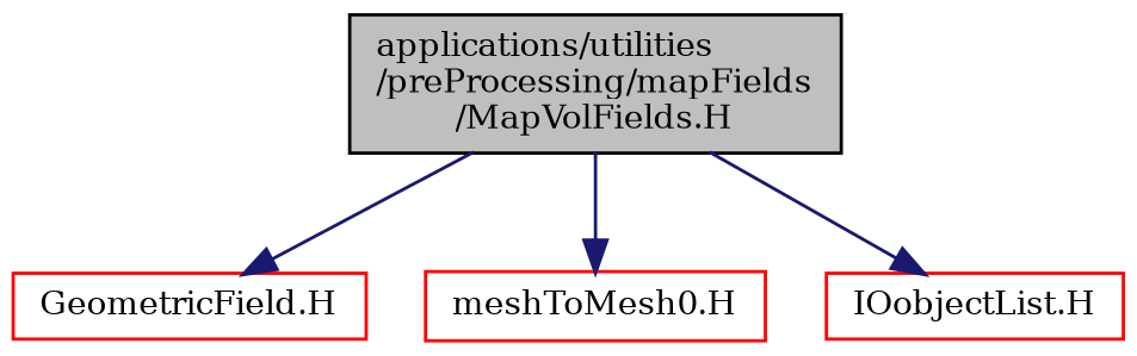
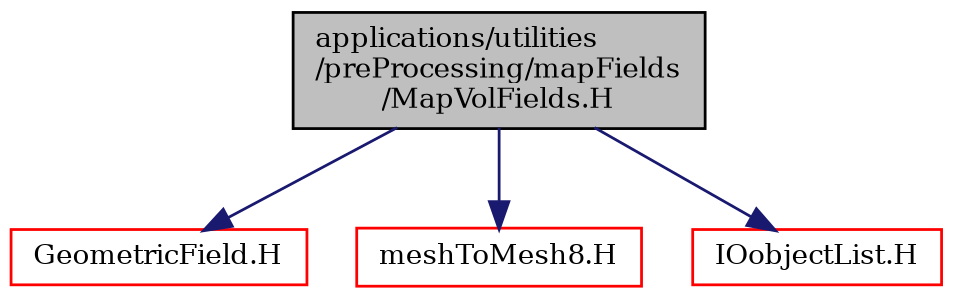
  digraph {
    fontname="DejaVu Serif"
    node [color=red fontname="DejaVu Serif" fontsize=10 shape=record]
    edge [color=midnightblue fontname="DejaVu Serif" fontsize=10 labelfontname=Helvetica labelfontsize=10 style=solid]
    n1 [color=black fillcolor=grey75 fontcolor=black height=0.2 label="applications/utilities\l/preProcessing/mapFields\l/MapVolFields.H" style=filled width=0.4]
    n2 [height=0.2 label="GeometricField.H" width=0.4]
-   n3 [height=0.2 label="meshToMesh0.H" width=0.4]
+   n3 [height=0.2 label="meshToMesh8.H" width=0.4]
    n4 [height=0.2 label="IOobjectList.H" width=0.4]
    n1 -> n2
    n1 -> n3
    n1 -> n4
  }
